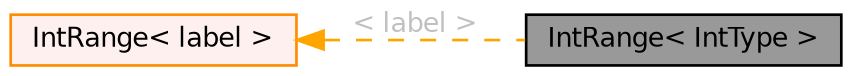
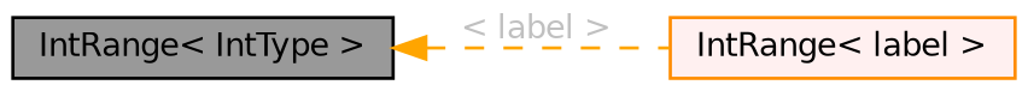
  digraph {
    rankdir=LR
    node [fontname=Helvetica fontsize=10 shape=box style=filled]
    n1 [color=black fillcolor=grey60 fontcolor=black height=0.2 label="IntRange\< IntType \>" width=0.4]
    n2 [color=darkorange fillcolor="#FFF0F0" height=0.2 label="IntRange\< label \>" width=0.4]
-   n2 -> n1 [color=orange dir=back fontcolor=grey fontname=Helvetica fontsize=10 label=" \< label \>" labelfontname=Helvetica labelfontsize=10 style=dashed]
+   n1 -> n2 [color=orange dir=back fontcolor=grey fontname=Helvetica fontsize=10 label=" \< label \>" labelfontname=Helvetica labelfontsize=10 style=dashed]
  }
